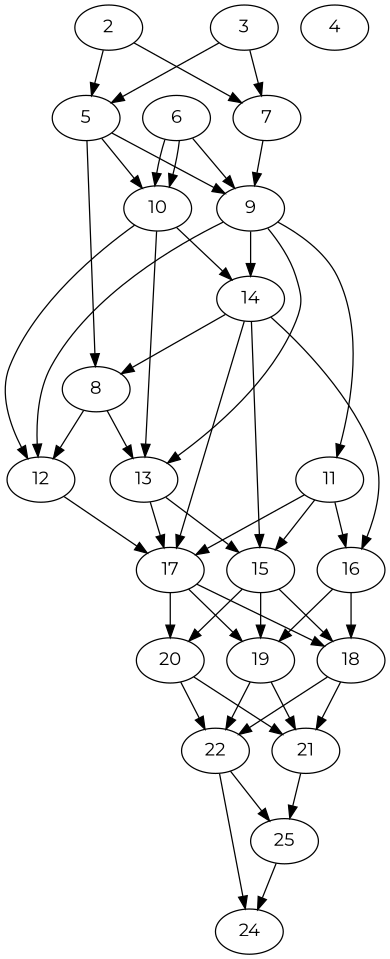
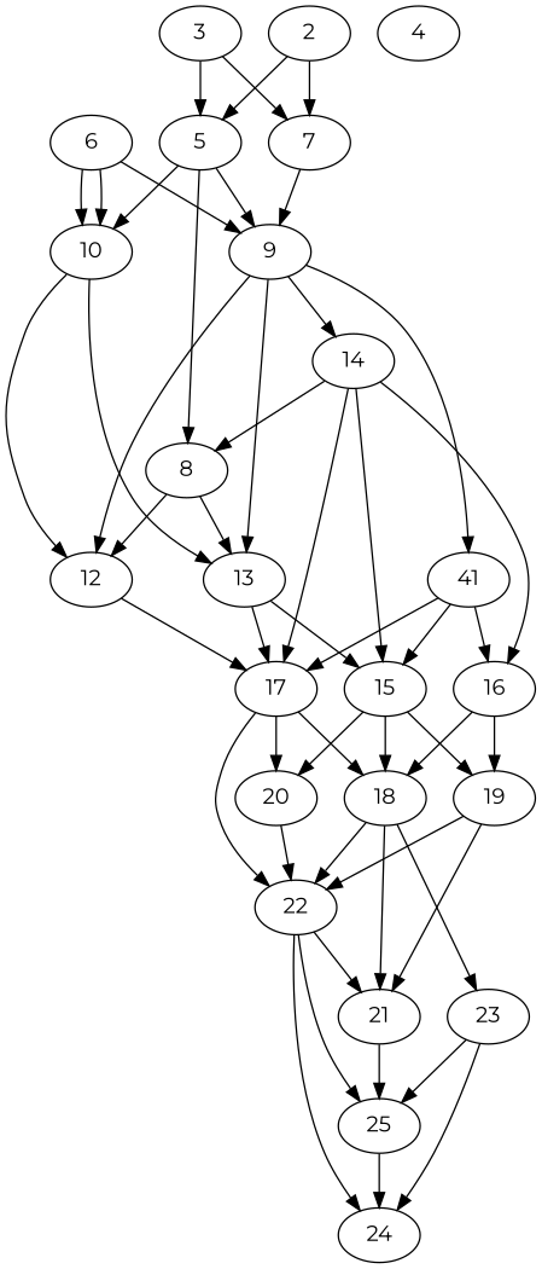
  digraph {
    fontname=Montserrat
    node [alpha=0.01 fontname=Montserrat]
    edge [fontname=Montserrat]
    6 [expect_size=33349632]
    9 [alpha=0.02 expect_size=15537152]
    10 [alpha=0.11 expect_size=27684864]
    12 [alpha=0.16 expect_size=18313216]
    13 [alpha=0.11 expect_size=14907392]
    14 [alpha=0.13 expect_size=32012288]
-   11 [alpha=0.15 expect_size=25784320]
+   11 [alpha=0.15 expect_size=25784320 label=41]
    2 [alpha=0.19 expect_size=22830080]
    5 [alpha=0.08 expect_size=37949440]
    7 [alpha=0.08 expect_size=37190656]
    8 [alpha=0.04 expect_size=45558784]
    3 [alpha=0.07 expect_size=21547008]
    4 [alpha=0.13 expect_size=51862528]
    17 [alpha=0.15 expect_size=35908608]
    15 [alpha=0.19 expect_size=15030272]
    16 [alpha=0.12 expect_size=32906240]
    18 [alpha=0.04 expect_size=7785472]
    19 [expect_size=17898496]
    20 [alpha=0.00 expect_size=22518784]
    21 [alpha=0.17 expect_size=49604608]
    22 [expect_size=38612992]
+   23 [alpha=0.11 expect_size=29047808]
    25 [alpha=0.06 expect_size=39690240]
    24 [alpha=0.02 expect_size=8329216]
    6 -> 9
    6 -> 10
    6 -> 10
    9 -> 12
    9 -> 13
    9 -> 14
    9 -> 11
    10 -> 12
    10 -> 13
-   10 -> 14
    12 -> 17
    13 -> 17
    13 -> 15
    14 -> 8
    14 -> 17
    14 -> 15
    14 -> 16
    11 -> 17
    11 -> 15
    11 -> 16
    2 -> 5
    2 -> 7
    5 -> 9
    5 -> 10
    5 -> 8
    7 -> 9
    8 -> 12
    8 -> 13
    3 -> 5
    3 -> 7
    17 -> 18
-   17 -> 19
+   17 -> 22
    17 -> 20
    15 -> 18
    15 -> 19
    15 -> 20
    16 -> 18
    16 -> 19
    18 -> 21
    18 -> 22
+   18 -> 23
    19 -> 21
    19 -> 22
-   20 -> 21
+   22 -> 21
    20 -> 22
    21 -> 25
    22 -> 25
    22 -> 24
+   23 -> 25
+   23 -> 24
    25 -> 24
  }
